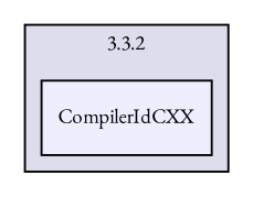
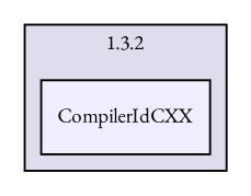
  digraph {
    compound=true
    fontname="EB Garamond"
    n1 [fillcolor="#eeeeff" fontname="EB Garamond" fontsize=10 label=CompilerIdCXX pencolor=black shape=box style=filled]
    subgraph cluster_1 {
      bgcolor="#ddddee"
      fontsize=10
-     label="3.3.2"
+     label="1.3.2"
      pencolor=black
      n1
    }
  }
